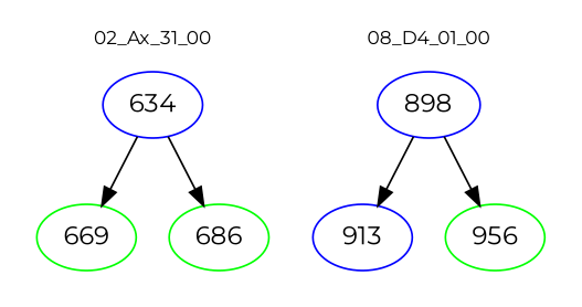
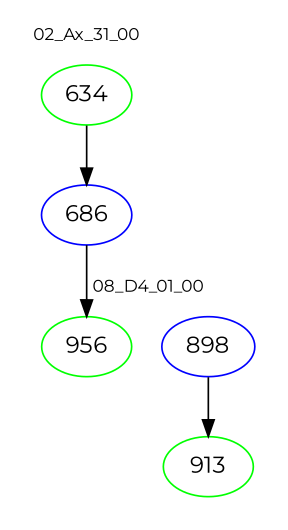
  digraph {
    fontname=Montserrat
    node [color=green fontname=Montserrat]
    edge [color=black fontname=Montserrat]
-   n1 [color=blue label=634]
-   n2 [label=669]
-   n3 [label=686]
+   n1 [label=634]
+   n3 [color=blue label=686]
    n4 [color=blue label=898]
-   n5 [color=blue label=913]
+   n5 [label=913]
    n6 [label=956]
    subgraph cluster_1 {
      color=white
      fontsize=10
      label="02_Ax_31_00"
      n1
-     n2
      n3
    }
    subgraph cluster_2 {
      color=white
      fontsize=10
      label="08_D4_01_00"
      n4
      n5
      n6
    }
-   n1 -> n2
    n1 -> n3
    n4 -> n5
-   n4 -> n6
+   n3 -> n6
  }
